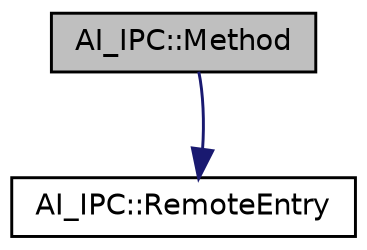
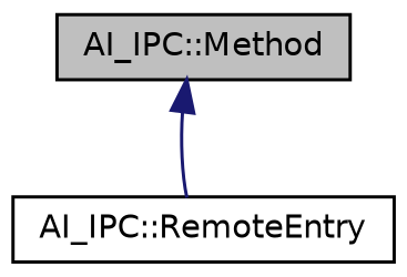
  digraph {
    node [color=black fontname=Helvetica fontsize=10 shape=record style=filled]
    n1 [fillcolor=grey75 fontcolor=black height=0.2 label="AI_IPC::Method" width=0.4]
    n2 [fillcolor=white height=0.2 label="AI_IPC::RemoteEntry" width=0.4]
-   n2 -> n1 [color=midnightblue dir=back fontname=Helvetica fontsize=10 labelfontname=Helvetica labelfontsize=10 style=solid]
+   n1 -> n2 [color=midnightblue dir=back fontname=Helvetica fontsize=10 labelfontname=Helvetica labelfontsize=10 style=solid]
  }
